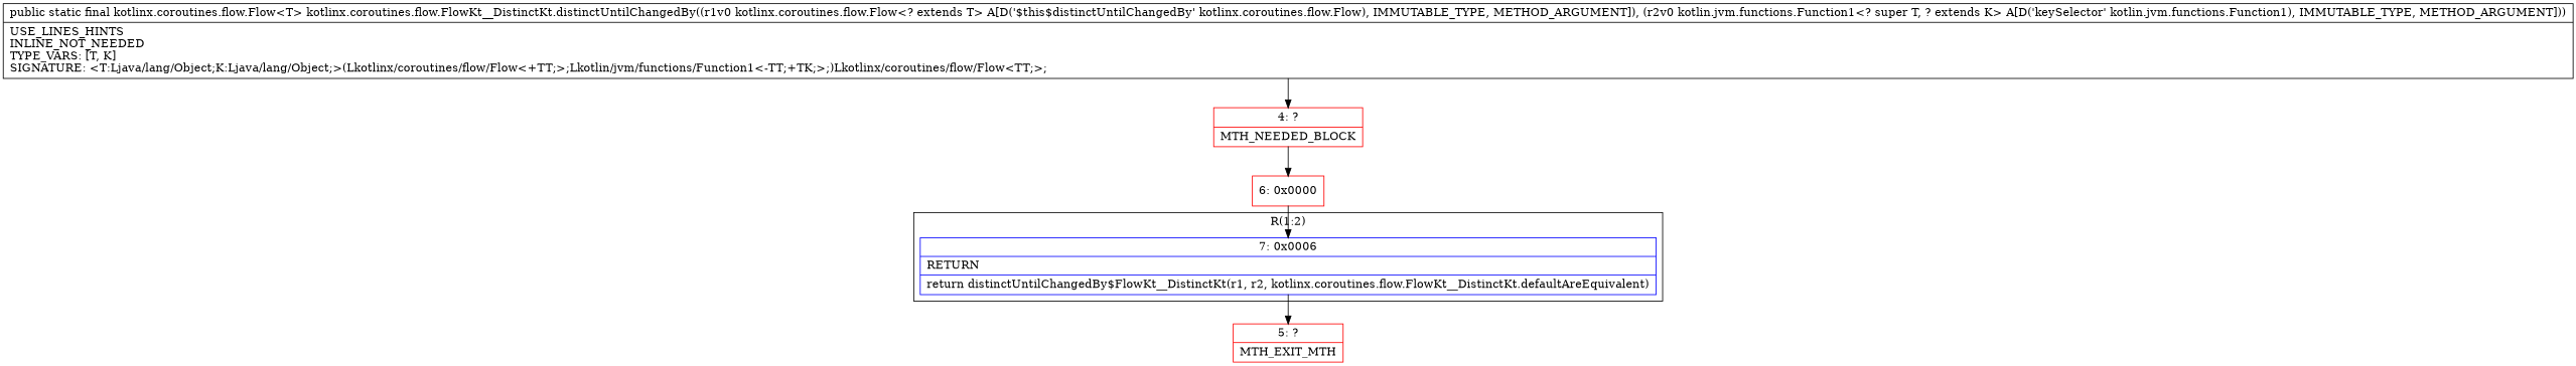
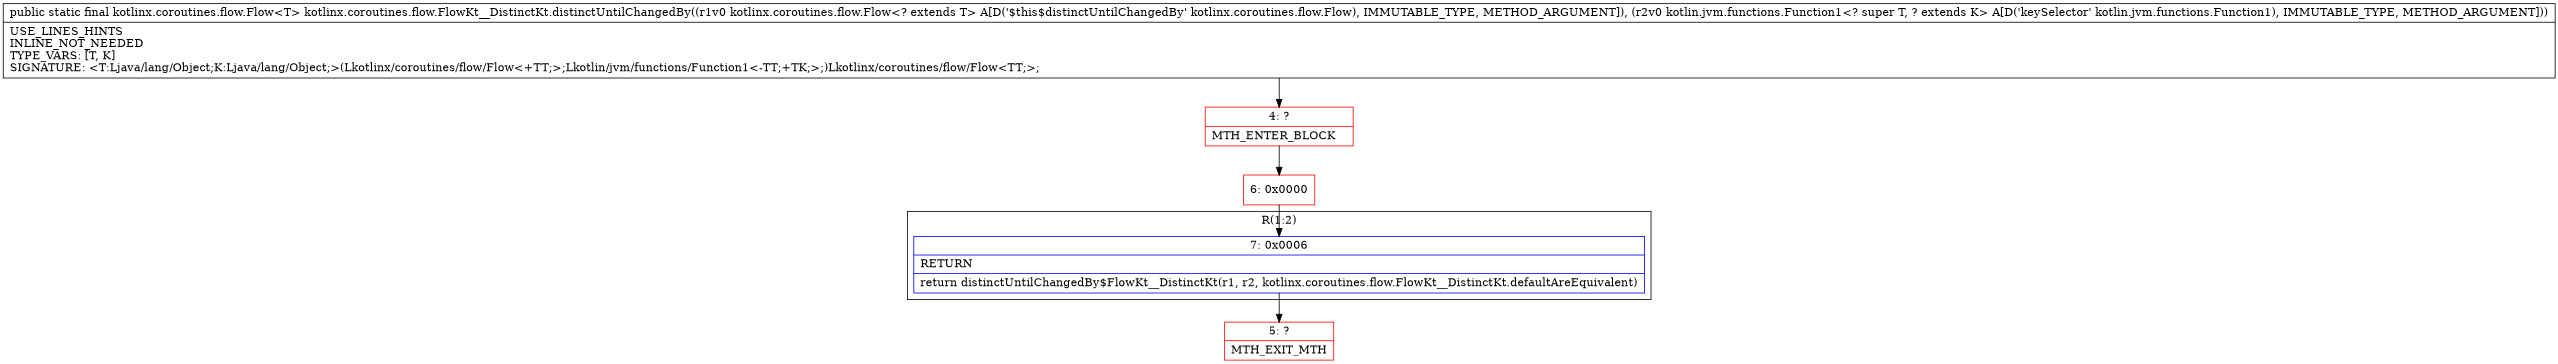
  digraph {
    node [color=red shape=record]
    n1 [color=blue label="{7\:\ 0x0006|RETURN\l|return distinctUntilChangedBy$FlowKt__DistinctKt(r1, r2, kotlinx.coroutines.flow.FlowKt__DistinctKt.defaultAreEquivalent)\l}"]
    n2 [label="{5\:\ ?|MTH_EXIT_MTH\l}"]
-   n3 [label="{4\:\ ?|MTH_NEEDED_BLOCK\l}"]
+   n3 [label="{4\:\ ?|MTH_ENTER_BLOCK\l}"]
    n4 [label="{6\:\ 0x0000}"]
    n5 [label="{public static final kotlinx.coroutines.flow.Flow\<T\> kotlinx.coroutines.flow.FlowKt__DistinctKt.distinctUntilChangedBy((r1v0 kotlinx.coroutines.flow.Flow\<? extends T\> A[D('$this$distinctUntilChangedBy' kotlinx.coroutines.flow.Flow), IMMUTABLE_TYPE, METHOD_ARGUMENT]), (r2v0 kotlin.jvm.functions.Function1\<? super T, ? extends K\> A[D('keySelector' kotlin.jvm.functions.Function1), IMMUTABLE_TYPE, METHOD_ARGUMENT]))  | USE_LINES_HINTS\lINLINE_NOT_NEEDED\lTYPE_VARS: [T, K]\lSIGNATURE: \<T:Ljava\/lang\/Object;K:Ljava\/lang\/Object;\>(Lkotlinx\/coroutines\/flow\/Flow\<+TT;\>;Lkotlin\/jvm\/functions\/Function1\<\-TT;+TK;\>;)Lkotlinx\/coroutines\/flow\/Flow\<TT;\>;\l}" color=""]
    subgraph cluster_1 {
      label="R(1:2)"
      n1
    }
    n1 -> n2
    n3 -> n4
    n4 -> n1
    n5 -> n3
  }
